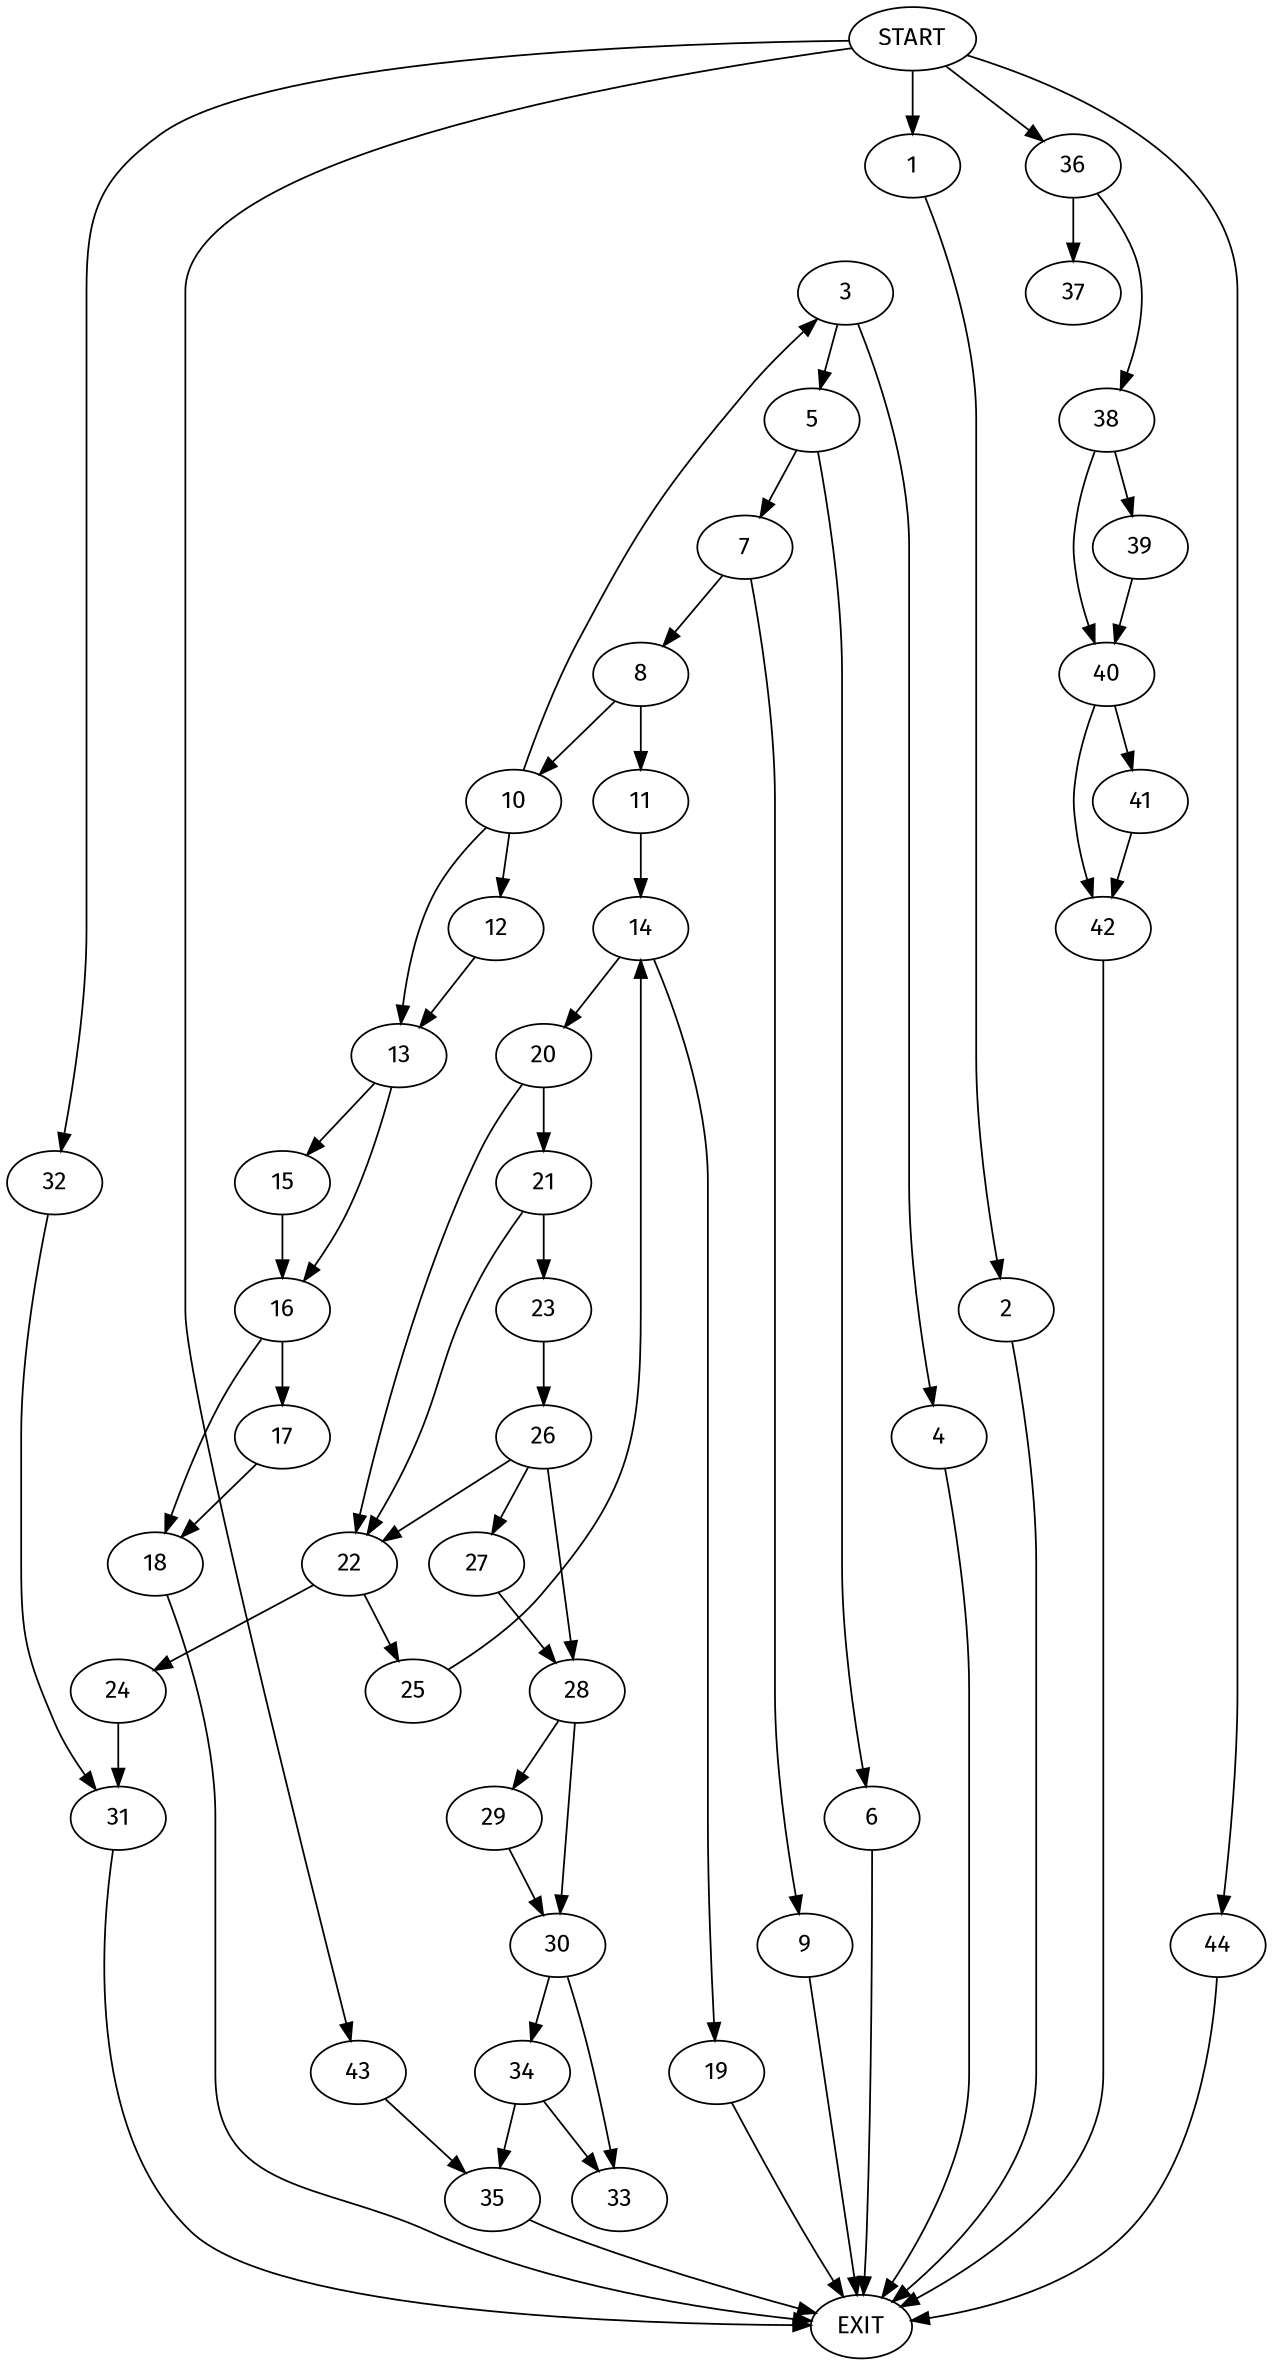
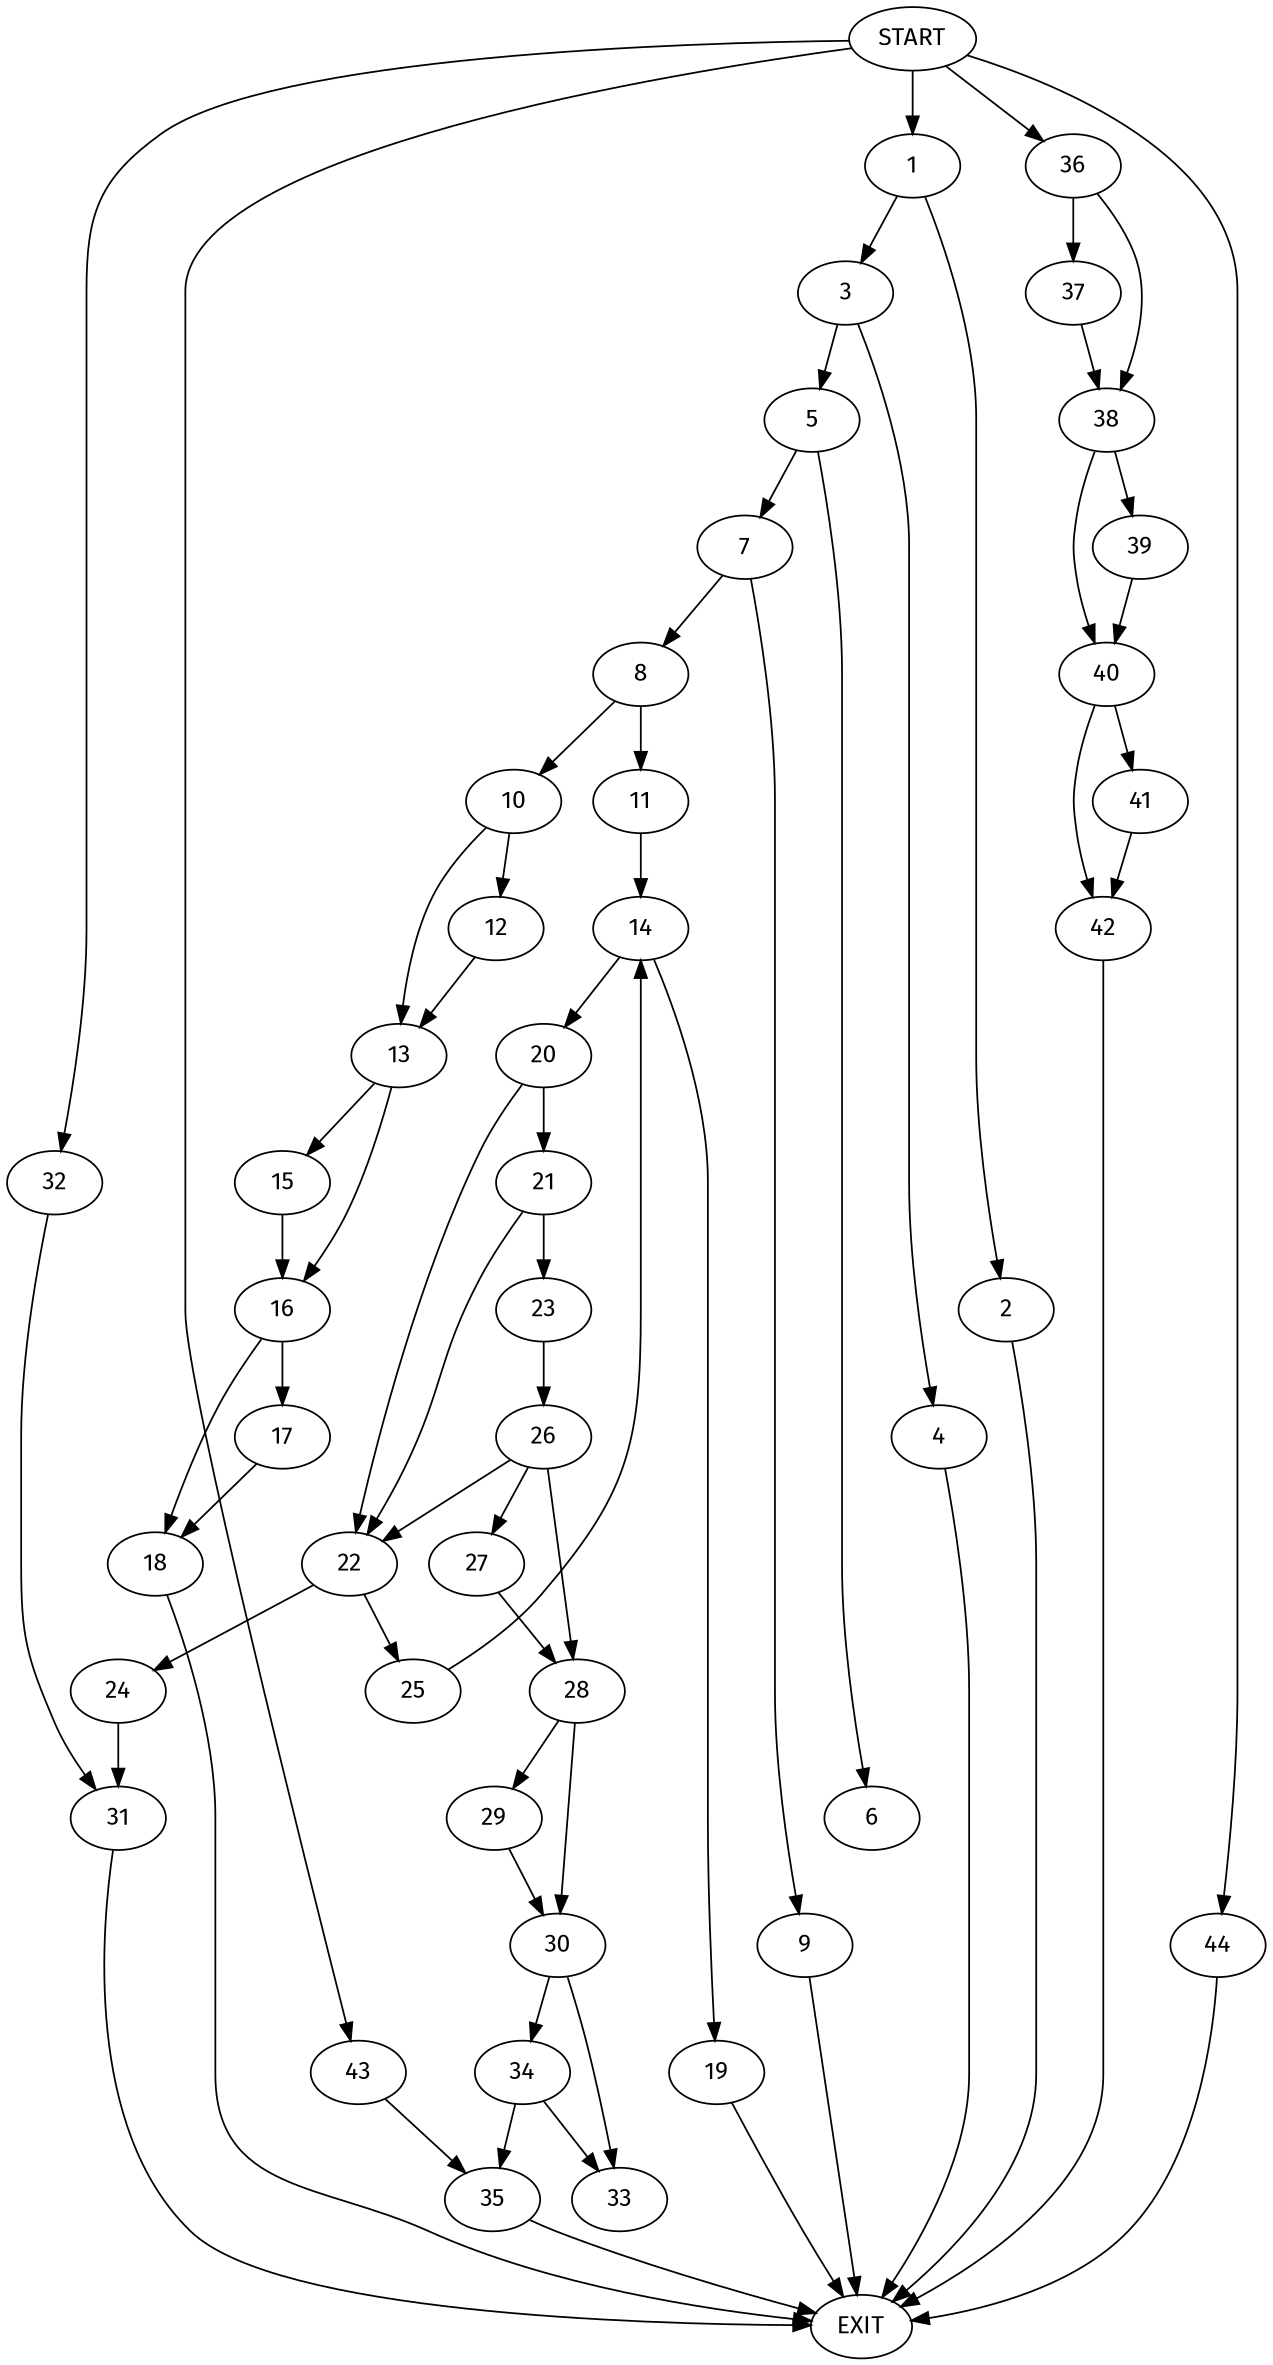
  digraph {
    fontname="Fira Sans"
    node [fontname="Fira Sans"]
    edge [fontname="Fira Sans"]
    n1 [label=START]
    1
    32
    36
    43
    44
    2
    3
    31
    37
    38
    35
    n13 [label=EXIT]
    4
    5
    6
    7
    8
    9
    10
    11
    12
    13
    14
    15
    16
    19
    20
    17
    18
    21
    22
    23
    24
    25
    26
    27
    28
    29
    30
    33
    34
    39
    40
    41
    42
    n1 -> 1
    n1 -> 32
    n1 -> 36
    n1 -> 43
    n1 -> 44
    1 -> 2
-   10 -> 3
+   1 -> 3
    32 -> 31
    36 -> 37
    36 -> 38
    43 -> 35
    44 -> n13
    2 -> n13
    3 -> 4
    3 -> 5
    31 -> n13
+   37 -> 38
    38 -> 39
    38 -> 40
    35 -> n13
    4 -> n13
    5 -> 6
    5 -> 7
-   6 -> n13
    7 -> 8
    7 -> 9
    8 -> 10
    8 -> 11
    9 -> n13
    10 -> 12
    10 -> 13
    11 -> 14
    12 -> 13
    13 -> 15
    13 -> 16
    14 -> 19
    14 -> 20
    15 -> 16
    16 -> 17
    16 -> 18
    19 -> n13
    20 -> 21
    20 -> 22
    17 -> 18
    18 -> n13
    21 -> 22
    21 -> 23
    22 -> 24
    22 -> 25
    23 -> 26
    24 -> 31
    25 -> 14
    26 -> 22
    26 -> 27
    26 -> 28
    27 -> 28
    28 -> 29
    28 -> 30
    29 -> 30
    30 -> 33
    30 -> 34
    34 -> 35
    34 -> 33
    39 -> 40
    40 -> 41
    40 -> 42
    41 -> 42
    42 -> n13
  }
